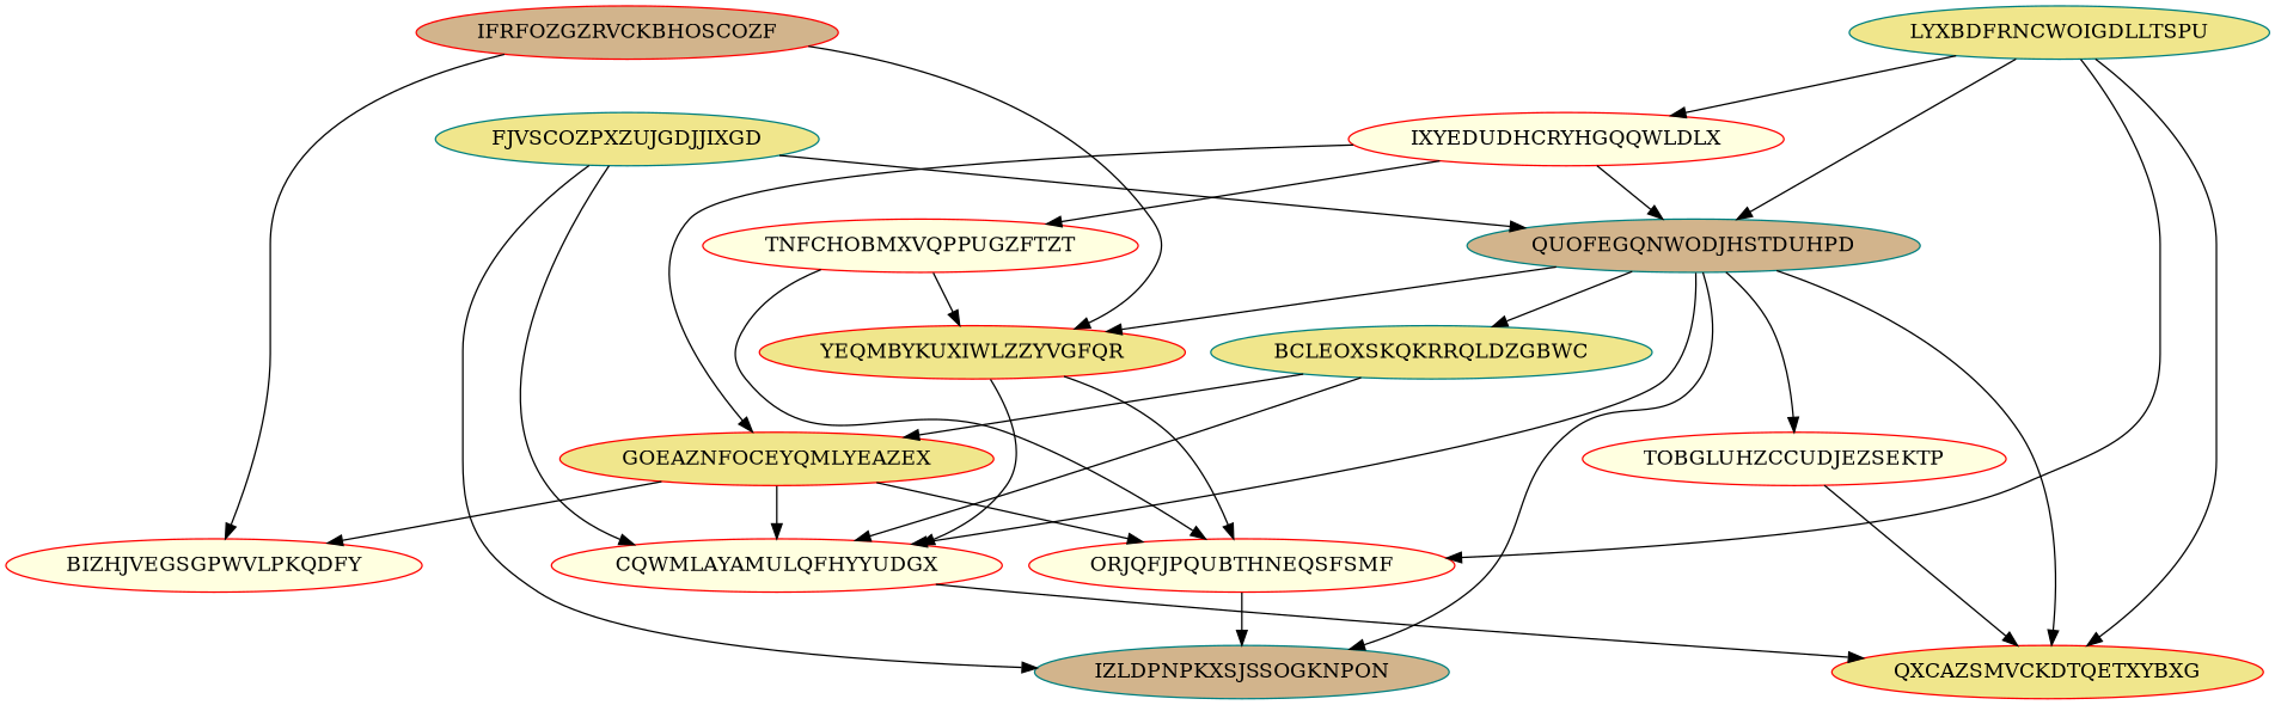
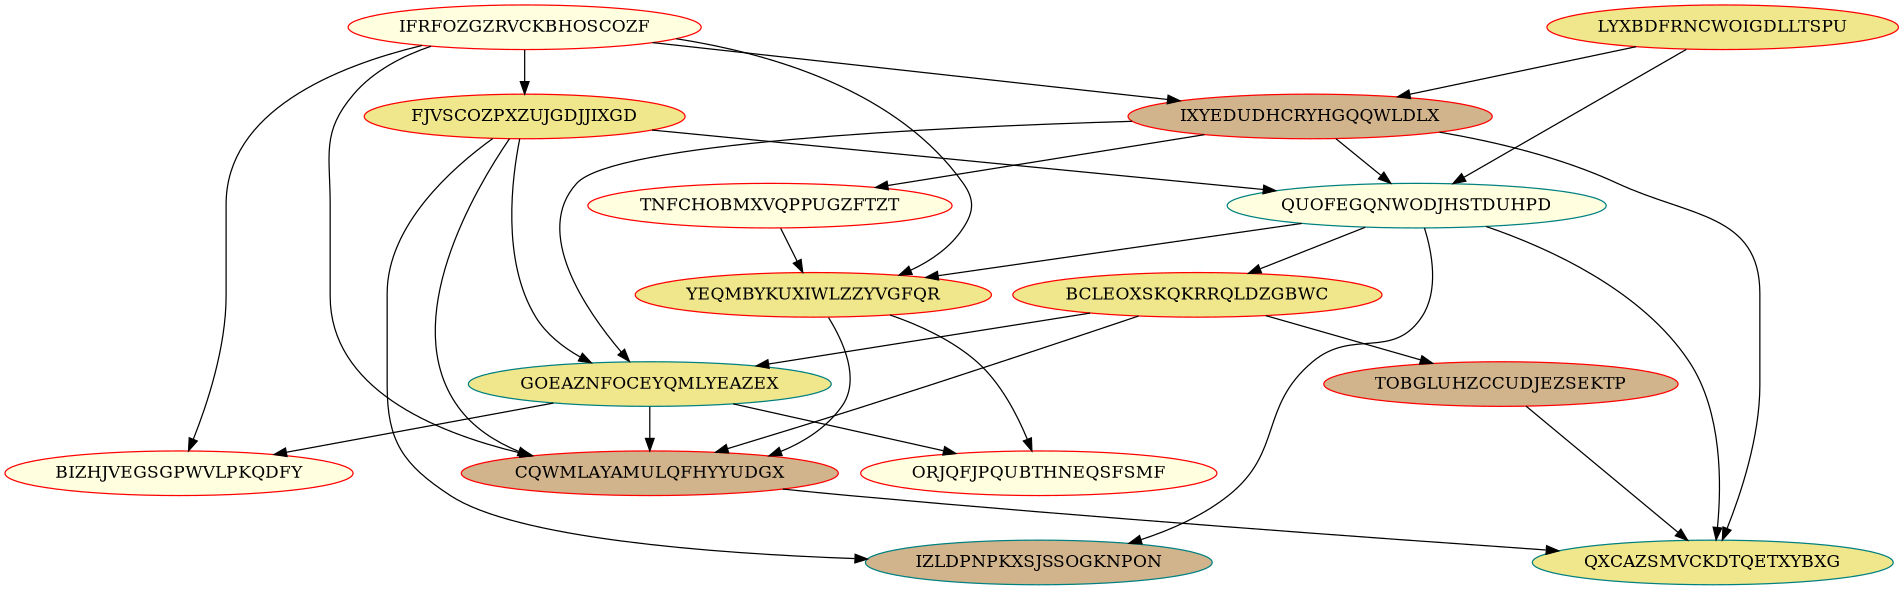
  digraph {
    node [Weight=10 color=red fillcolor=khaki style=filled]
    edge [Weight=20]
-   FJVSCOZPXZUJGDJJIXGD [Weight=19 color=teal]
-   IFRFOZGZRVCKBHOSCOZF [fillcolor=tan]
-   IXYEDUDHCRYHGQQWLDLX [Weight=18 fillcolor=lightyellow]
+   FJVSCOZPXZUJGDJJIXGD [Weight=19]
+   IFRFOZGZRVCKBHOSCOZF [fillcolor=lightyellow]
+   IXYEDUDHCRYHGQQWLDLX [Weight=18 fillcolor=tan]
    YEQMBYKUXIWLZZYVGFQR
    BIZHJVEGSGPWVLPKQDFY [Weight=19 fillcolor=lightyellow]
-   CQWMLAYAMULQFHYYUDGX [fillcolor=lightyellow]
-   QUOFEGQNWODJHSTDUHPD [Weight=14 color=teal fillcolor=tan]
-   GOEAZNFOCEYQMLYEAZEX [Weight=20]
+   CQWMLAYAMULQFHYYUDGX [fillcolor=tan]
+   QUOFEGQNWODJHSTDUHPD [Weight=14 color=teal fillcolor=lightyellow]
+   GOEAZNFOCEYQMLYEAZEX [Weight=20 color=teal]
    IZLDPNPKXSJSSOGKNPON [Weight=18 color=teal fillcolor=tan]
-   QXCAZSMVCKDTQETXYBXG
+   QXCAZSMVCKDTQETXYBXG [color=teal]
    TNFCHOBMXVQPPUGZFTZT [fillcolor=lightyellow]
    ORJQFJPQUBTHNEQSFSMF [Weight=19 fillcolor=lightyellow]
-   LYXBDFRNCWOIGDLLTSPU [Weight=15 color=teal]
-   BCLEOXSKQKRRQLDZGBWC [Weight=20 color=teal]
-   TOBGLUHZCCUDJEZSEKTP [Weight=14 fillcolor=lightyellow]
+   LYXBDFRNCWOIGDLLTSPU [Weight=15]
+   BCLEOXSKQKRRQLDZGBWC [Weight=20]
+   TOBGLUHZCCUDJEZSEKTP [Weight=14 fillcolor=tan]
    FJVSCOZPXZUJGDJJIXGD -> CQWMLAYAMULQFHYYUDGX [Weight=14]
    FJVSCOZPXZUJGDJJIXGD -> QUOFEGQNWODJHSTDUHPD [Weight=16]
+   FJVSCOZPXZUJGDJJIXGD -> GOEAZNFOCEYQMLYEAZEX [Weight=18]
    FJVSCOZPXZUJGDJJIXGD -> IZLDPNPKXSJSSOGKNPON [Weight=18]
+   IFRFOZGZRVCKBHOSCOZF -> FJVSCOZPXZUJGDJJIXGD
+   IFRFOZGZRVCKBHOSCOZF -> IXYEDUDHCRYHGQQWLDLX [Weight=19]
    IFRFOZGZRVCKBHOSCOZF -> YEQMBYKUXIWLZZYVGFQR [Weight=16]
    IFRFOZGZRVCKBHOSCOZF -> BIZHJVEGSGPWVLPKQDFY
-   QUOFEGQNWODJHSTDUHPD -> CQWMLAYAMULQFHYYUDGX [Weight=13]
+   IFRFOZGZRVCKBHOSCOZF -> CQWMLAYAMULQFHYYUDGX [Weight=13]
    IXYEDUDHCRYHGQQWLDLX -> QUOFEGQNWODJHSTDUHPD [Weight=11]
    IXYEDUDHCRYHGQQWLDLX -> GOEAZNFOCEYQMLYEAZEX [Weight=10]
-   LYXBDFRNCWOIGDLLTSPU -> QXCAZSMVCKDTQETXYBXG [Weight=10]
+   IXYEDUDHCRYHGQQWLDLX -> QXCAZSMVCKDTQETXYBXG [Weight=10]
    IXYEDUDHCRYHGQQWLDLX -> TNFCHOBMXVQPPUGZFTZT
    YEQMBYKUXIWLZZYVGFQR -> CQWMLAYAMULQFHYYUDGX [Weight=15]
    YEQMBYKUXIWLZZYVGFQR -> ORJQFJPQUBTHNEQSFSMF [Weight=15]
    CQWMLAYAMULQFHYYUDGX -> QXCAZSMVCKDTQETXYBXG [Weight=14]
    QUOFEGQNWODJHSTDUHPD -> YEQMBYKUXIWLZZYVGFQR
    QUOFEGQNWODJHSTDUHPD -> IZLDPNPKXSJSSOGKNPON [Weight=18]
    QUOFEGQNWODJHSTDUHPD -> QXCAZSMVCKDTQETXYBXG [Weight=14]
    QUOFEGQNWODJHSTDUHPD -> BCLEOXSKQKRRQLDZGBWC [Weight=13]
-   QUOFEGQNWODJHSTDUHPD -> TOBGLUHZCCUDJEZSEKTP [Weight=11]
+   BCLEOXSKQKRRQLDZGBWC -> TOBGLUHZCCUDJEZSEKTP [Weight=11]
    GOEAZNFOCEYQMLYEAZEX -> BIZHJVEGSGPWVLPKQDFY
    GOEAZNFOCEYQMLYEAZEX -> CQWMLAYAMULQFHYYUDGX [Weight=17]
    GOEAZNFOCEYQMLYEAZEX -> ORJQFJPQUBTHNEQSFSMF [Weight=13]
    TNFCHOBMXVQPPUGZFTZT -> YEQMBYKUXIWLZZYVGFQR [Weight=10]
-   TNFCHOBMXVQPPUGZFTZT -> ORJQFJPQUBTHNEQSFSMF [Weight=15]
-   ORJQFJPQUBTHNEQSFSMF -> IZLDPNPKXSJSSOGKNPON [Weight=12]
    LYXBDFRNCWOIGDLLTSPU -> IXYEDUDHCRYHGQQWLDLX [Weight=18]
    LYXBDFRNCWOIGDLLTSPU -> QUOFEGQNWODJHSTDUHPD
-   LYXBDFRNCWOIGDLLTSPU -> ORJQFJPQUBTHNEQSFSMF [Weight=11]
    BCLEOXSKQKRRQLDZGBWC -> CQWMLAYAMULQFHYYUDGX [Weight=10]
    BCLEOXSKQKRRQLDZGBWC -> GOEAZNFOCEYQMLYEAZEX [Weight=19]
    TOBGLUHZCCUDJEZSEKTP -> QXCAZSMVCKDTQETXYBXG [Weight=12]
  }
